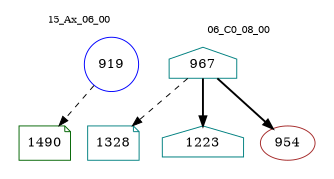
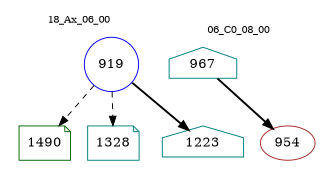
  digraph {
    node [color=teal shape=note]
    edge [color=black style=dashed]
    n1 [color=blue label=919 shape=circle]
    n2 [label=1328]
    n3 [color=darkgreen label=1490]
    n4 [label=967 shape=house]
    n5 [color=brown label=954 shape=ellipse]
    n6 [label=1223 shape=house]
    subgraph cluster_1 {
      color=white
      fontsize=10
-     label="15_Ax_06_00"
+     label="18_Ax_06_00"
      n1
      n2
      n3
    }
    subgraph cluster_2 {
      color=white
      fontsize=10
      label="06_C0_08_00"
      n4
      n5
      n6
    }
-   n4 -> n2
+   n1 -> n2
    n1 -> n3
    n4 -> n5 [style=bold]
-   n4 -> n6 [style=bold]
+   n1 -> n6 [style=bold]
  }
